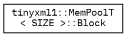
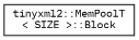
  digraph {
    rankdir=LR
    fontname="IBM Plex Mono"
-   n1 [color=black fillcolor=white fontname="IBM Plex Mono" fontsize=10 height=0.2 label="tinyxml1::MemPoolT\l\< SIZE \>::Block" shape=record style=filled width=0.4]
+   n1 [color=black fillcolor=white fontname="IBM Plex Mono" fontsize=10 height=0.2 label="tinyxml2::MemPoolT\l\< SIZE \>::Block" shape=record style=filled width=0.4]
  }
